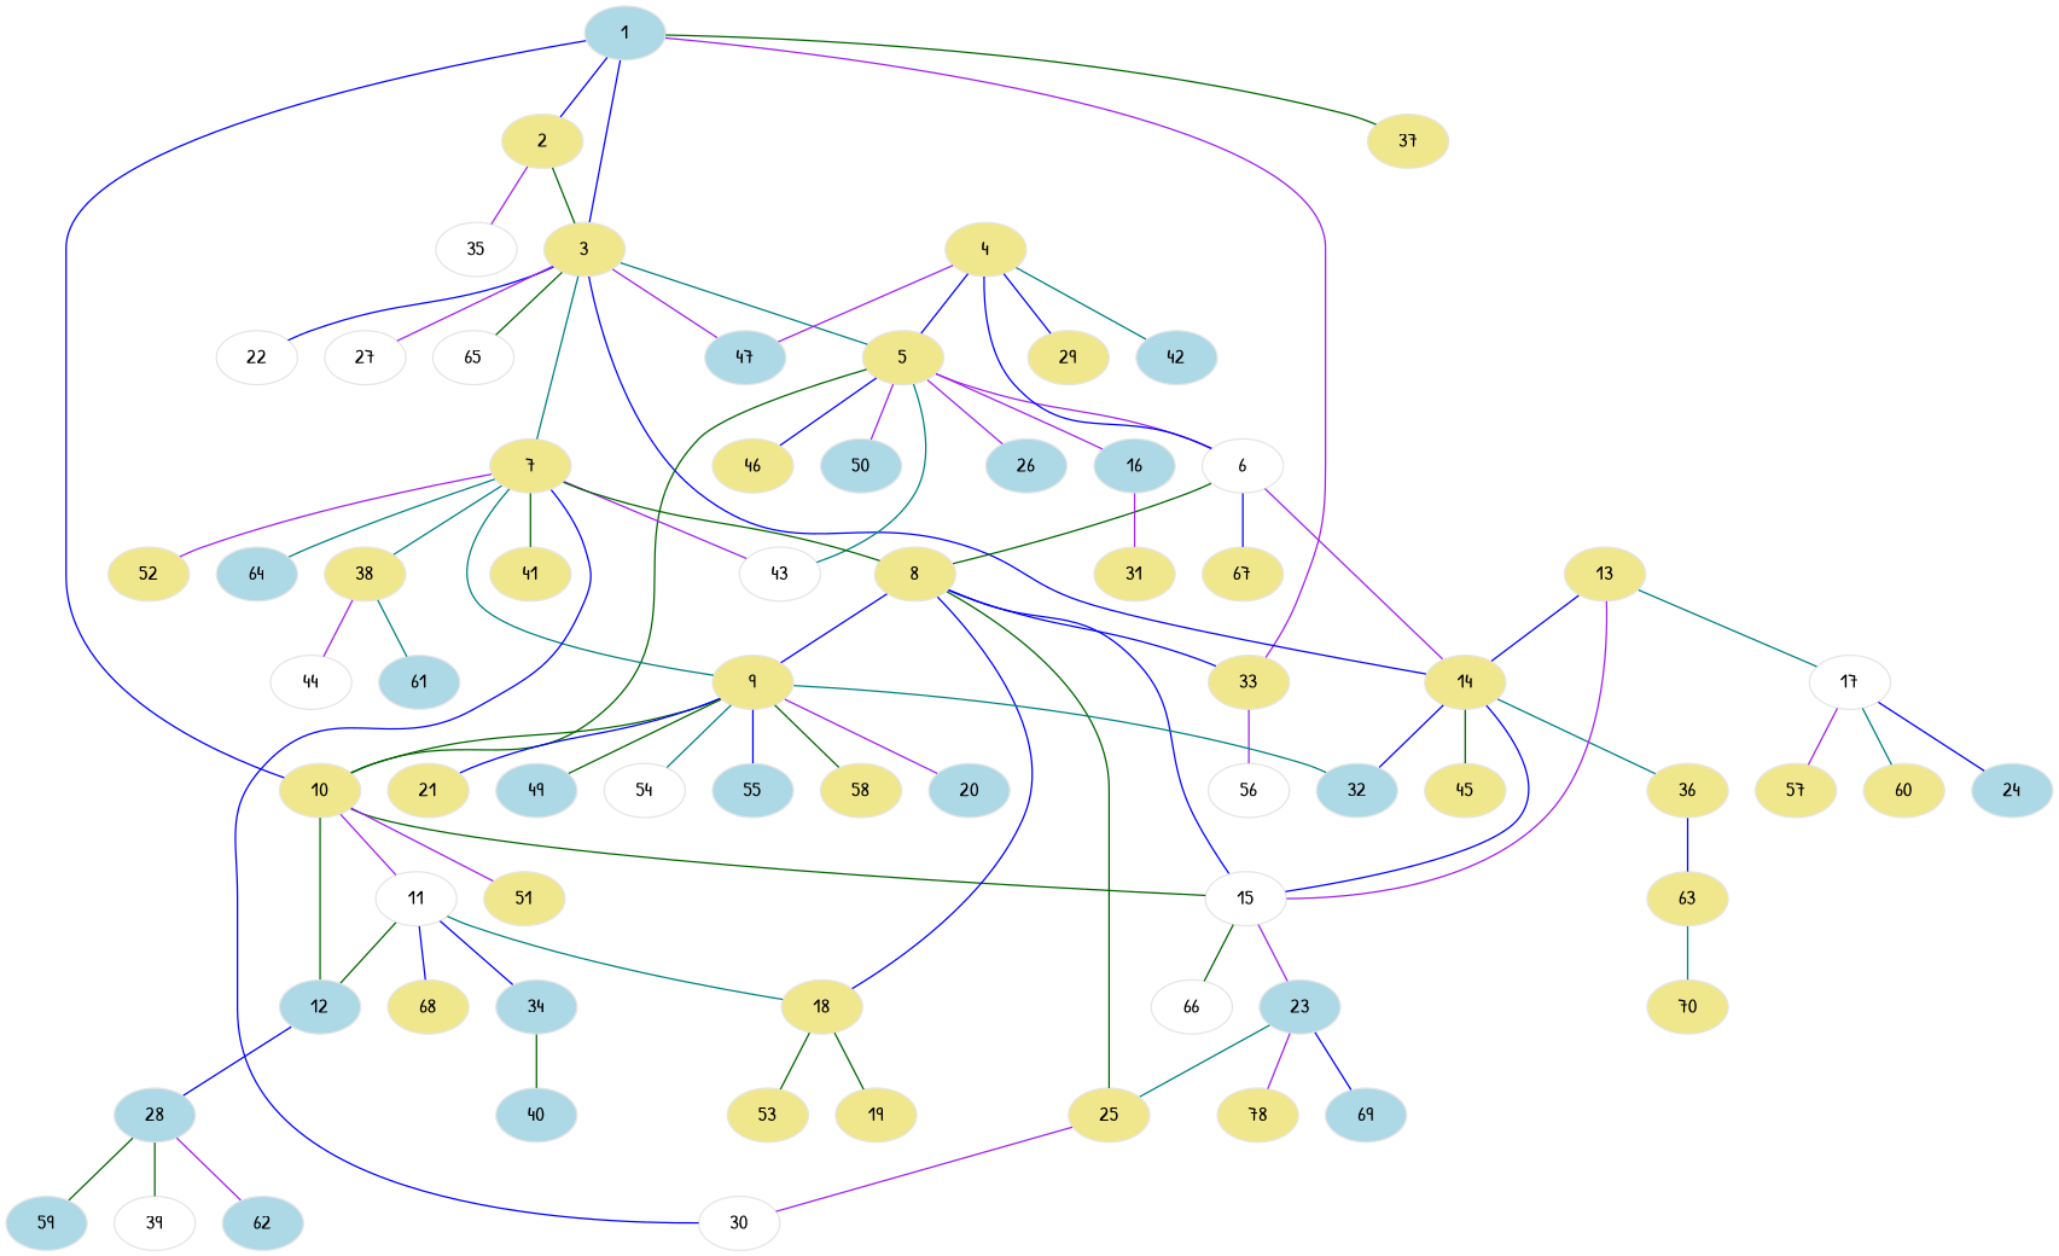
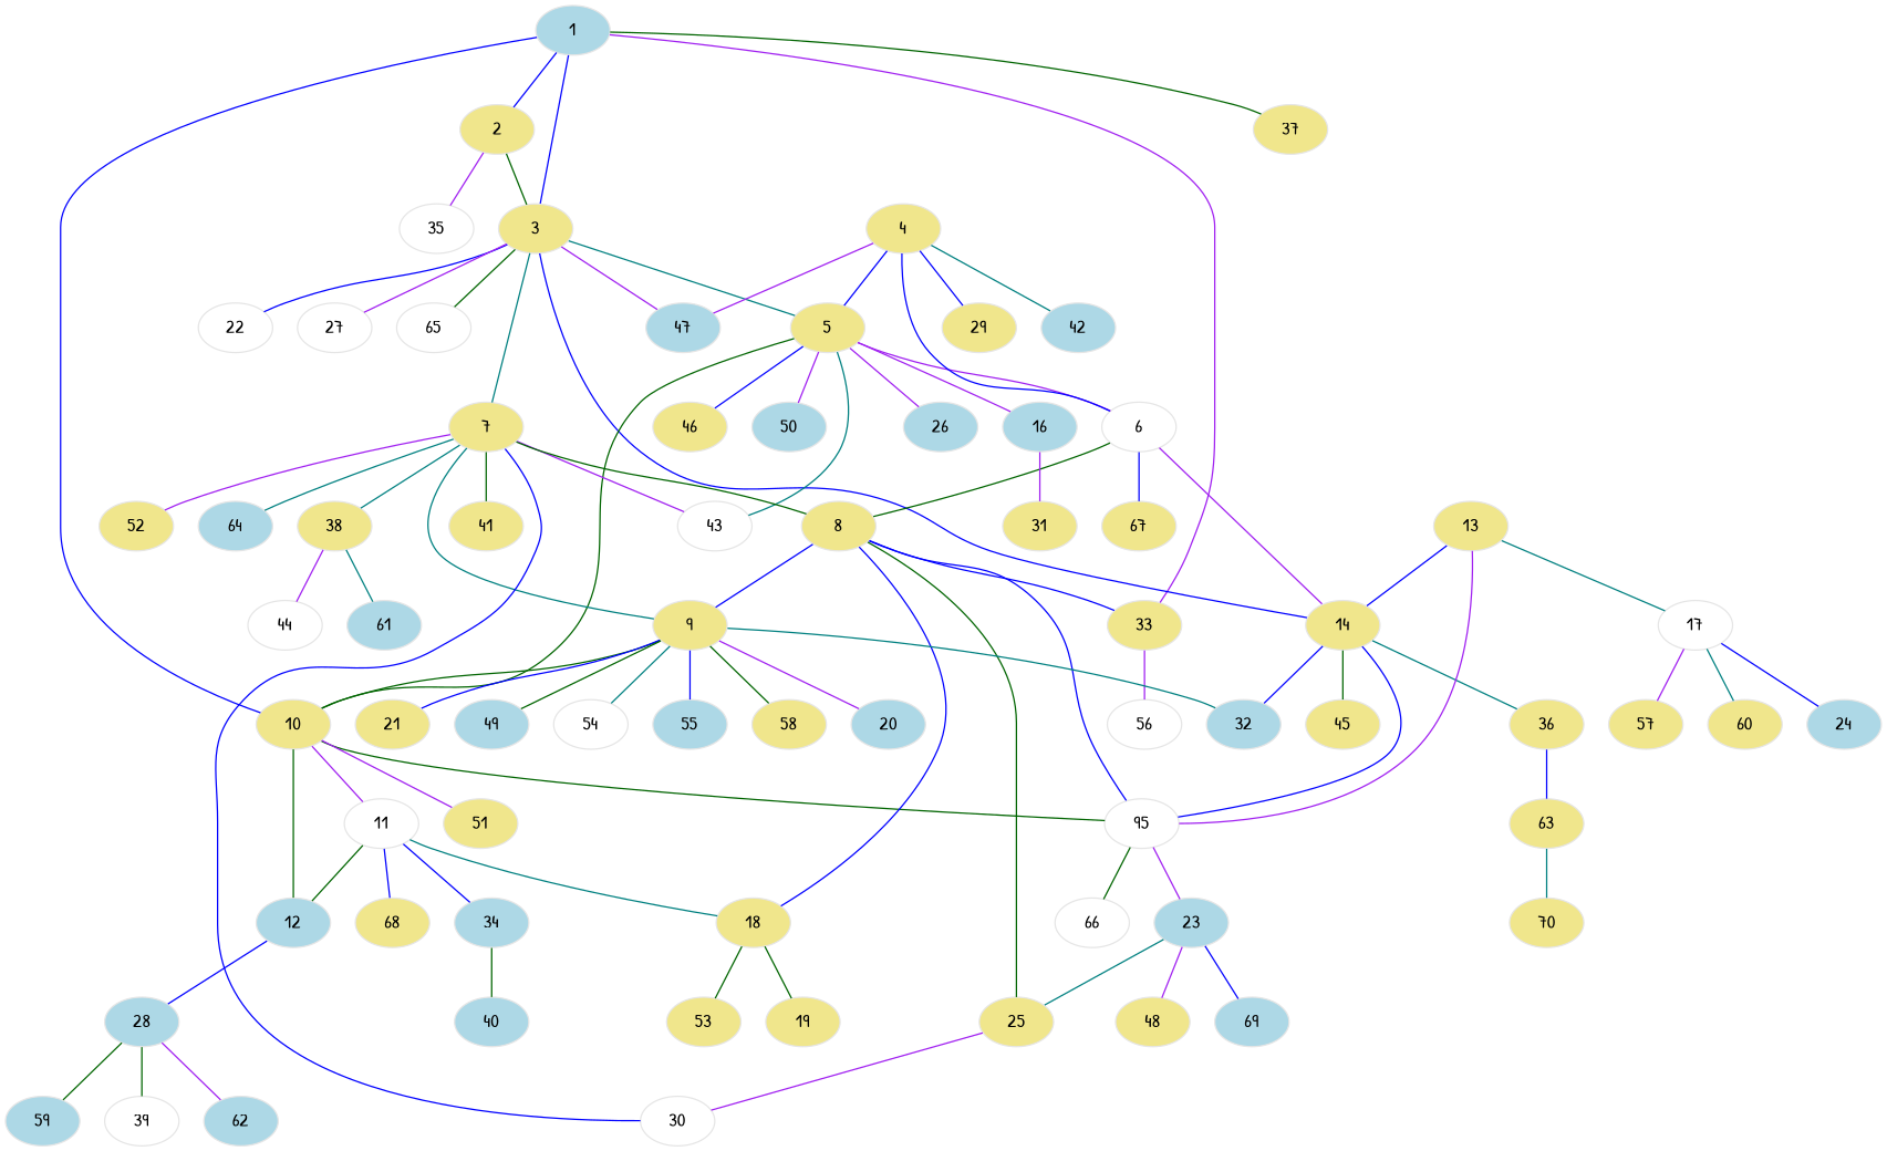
  graph {
    fontname="Patrick Hand"
    node [color=gray90 fillcolor=khaki fontname="Patrick Hand" style=filled]
    edge [color=blue fontname="Patrick Hand"]
    1 [fillcolor=lightblue]
    2
    3
    10
    33
    37
    35 [fillcolor=white]
    5
    7
    14
    22 [fillcolor=white]
    27 [fillcolor=white]
    47 [fillcolor=lightblue]
    65 [fillcolor=white]
-   15 [fillcolor=white]
+   15 [fillcolor=white label=95]
    11 [fillcolor=white]
    12 [fillcolor=lightblue]
    51
    56 [fillcolor=white]
    6 [fillcolor=white]
    16 [fillcolor=lightblue]
    26 [fillcolor=lightblue]
    43 [fillcolor=white]
    46
    50 [fillcolor=lightblue]
    8
    9
    30 [fillcolor=white]
    38
    41
    52
    64 [fillcolor=lightblue]
    32 [fillcolor=lightblue]
    36
    45
    4
    29
    42 [fillcolor=lightblue]
    67
    31
    18
    25
    20 [fillcolor=lightblue]
    21
    49 [fillcolor=lightblue]
    54 [fillcolor=white]
    55 [fillcolor=lightblue]
    58
    44 [fillcolor=white]
    61 [fillcolor=lightblue]
    23 [fillcolor=lightblue]
    66 [fillcolor=white]
    19
    53
    34 [fillcolor=lightblue]
    68
    28 [fillcolor=lightblue]
    40 [fillcolor=lightblue]
    59 [fillcolor=lightblue]
    39 [fillcolor=white]
    62 [fillcolor=lightblue]
    13
    17 [fillcolor=white]
    24 [fillcolor=lightblue]
    57
    60
    63
-   48 [label=78]
+   48
    69 [fillcolor=lightblue]
    70
    1 -- 2
    1 -- 3
    1 -- 10
    1 -- 33 [color=purple]
    1 -- 37 [color=darkgreen]
    2 -- 3 [color=darkgreen]
    2 -- 35 [color=purple]
    3 -- 5 [color=teal]
    3 -- 7 [color=teal]
    3 -- 14
    3 -- 22
    3 -- 27 [color=purple]
    3 -- 47 [color=purple]
    3 -- 65 [color=darkgreen]
    10 -- 15 [color=darkgreen]
    10 -- 11 [color=purple]
    10 -- 12 [color=darkgreen]
    10 -- 51 [color=purple]
    33 -- 56 [color=purple]
    5 -- 10 [color=darkgreen]
    5 -- 6 [color=purple]
    5 -- 16 [color=purple]
    5 -- 26 [color=purple]
    5 -- 43 [color=teal]
    5 -- 46
    5 -- 50 [color=purple]
    7 -- 43 [color=purple]
    7 -- 8 [color=darkgreen]
    7 -- 9 [color=teal]
    7 -- 30
    7 -- 38 [color=teal]
    7 -- 41 [color=darkgreen]
    7 -- 52 [color=purple]
    7 -- 64 [color=teal]
    14 -- 15
    14 -- 32
    14 -- 36 [color=teal]
    14 -- 45 [color=darkgreen]
    15 -- 23 [color=purple]
    15 -- 66 [color=darkgreen]
    11 -- 12 [color=darkgreen]
    11 -- 18 [color=teal]
    11 -- 34
    11 -- 68
    12 -- 28
    6 -- 14 [color=purple]
    6 -- 8 [color=darkgreen]
    6 -- 67
    16 -- 31 [color=purple]
    8 -- 33
    8 -- 15
    8 -- 9
    8 -- 18
    8 -- 25 [color=darkgreen]
    9 -- 10 [color=darkgreen]
    9 -- 32 [color=teal]
    9 -- 20 [color=purple]
    9 -- 21
    9 -- 49 [color=darkgreen]
    9 -- 54 [color=teal]
    9 -- 55
    9 -- 58 [color=darkgreen]
    38 -- 44 [color=purple]
    38 -- 61 [color=teal]
    36 -- 63
    4 -- 5
    4 -- 47 [color=purple]
    4 -- 6
    4 -- 29
    4 -- 42 [color=teal]
    18 -- 19 [color=darkgreen]
    18 -- 53 [color=darkgreen]
    25 -- 30 [color=purple]
    23 -- 25 [color=teal]
    23 -- 48 [color=purple]
    23 -- 69
    34 -- 40 [color=darkgreen]
    28 -- 59 [color=darkgreen]
    28 -- 39 [color=darkgreen]
    28 -- 62 [color=purple]
    13 -- 14
    13 -- 15 [color=purple]
    13 -- 17 [color=teal]
    17 -- 24
    17 -- 57 [color=purple]
    17 -- 60 [color=teal]
    63 -- 70 [color=teal]
  }
